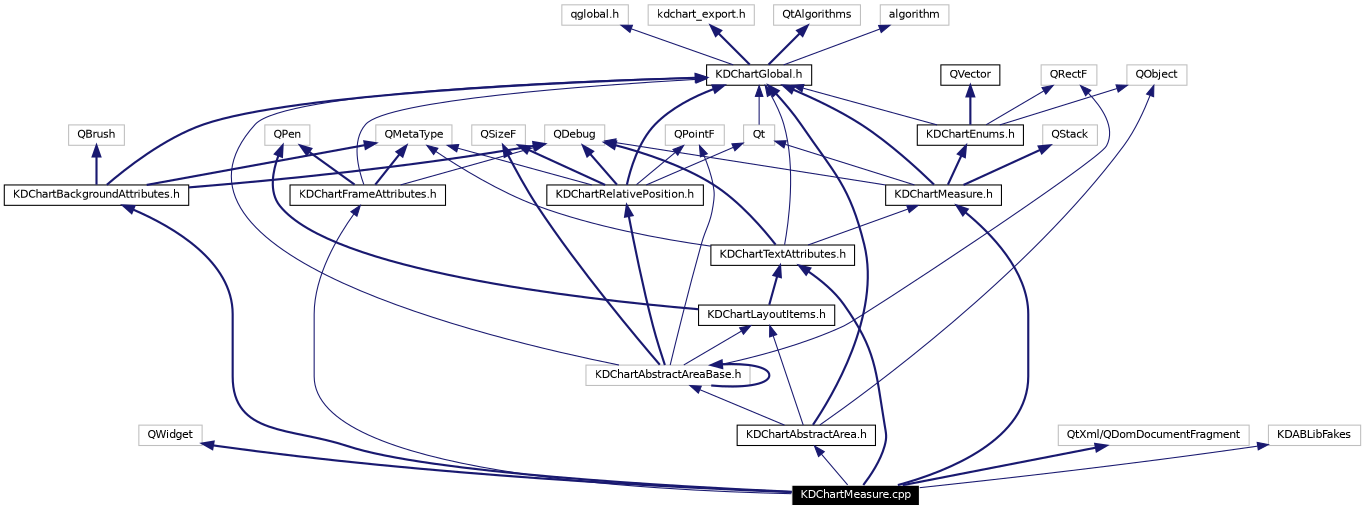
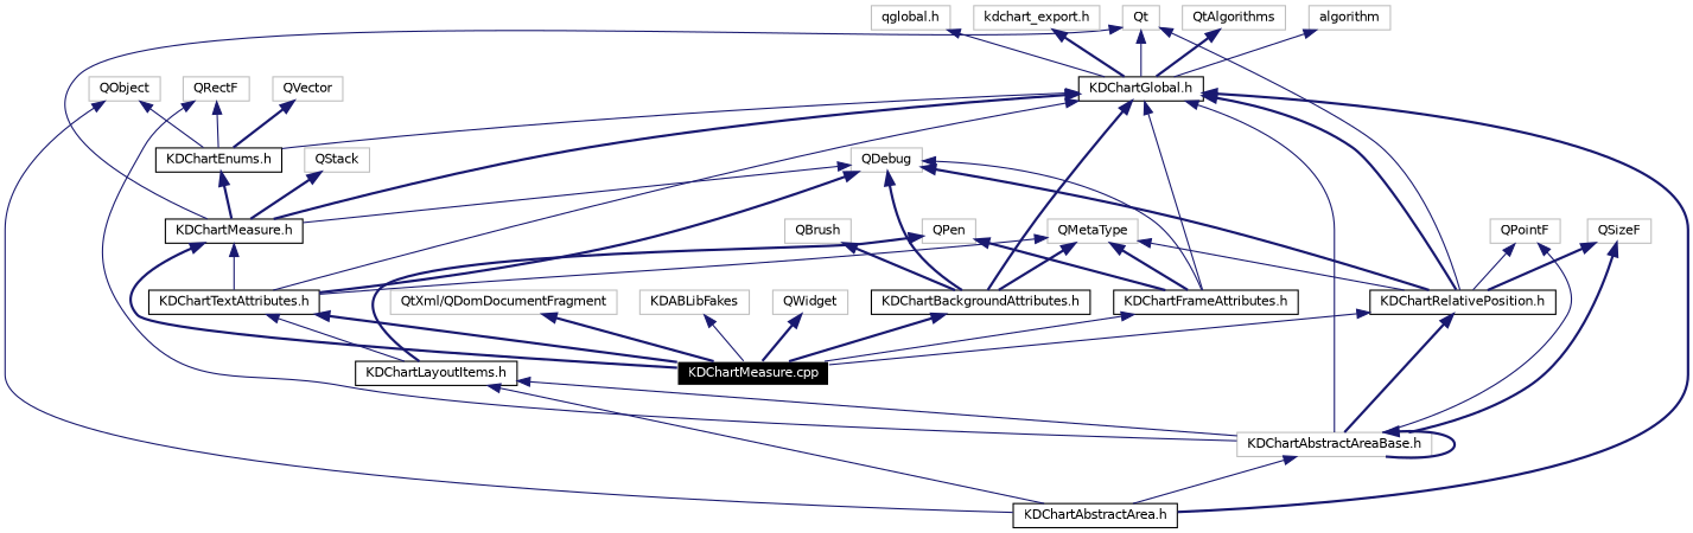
  digraph {
    node [color=grey75 fontname=Helvetica fontsize=10 shape=record]
    edge [color=midnightblue dir=back fontname=Helvetica fontsize=10 labelfontname=Helvetica labelfontsize=10 style=bold]
    n1 [color=white fillcolor=black fontcolor=white height=0.2 label="KDChartMeasure.cpp" style=filled width=0.4]
    n2 [height=0.2 label=QWidget width=0.4]
    n3 [color=black height=0.2 label="KDChartMeasure.h" width=0.4]
    n4 [color=black height=0.2 label="KDChartTextAttributes.h" width=0.4]
    n5 [color=black height=0.2 label="KDChartLayoutItems.h" width=0.4]
    n6 [height=0.2 label=QDebug width=0.4]
    n7 [color=black height=0.2 label="KDChartRelativePosition.h" width=0.4]
    n8 [color=black height=0.2 label="KDChartFrameAttributes.h" width=0.4]
    n9 [color=black height=0.2 label="KDChartBackgroundAttributes.h" width=0.4]
    n10 [height=0.2 label="KDChartAbstractAreaBase.h" width=0.4]
    n11 [height=0.2 label=Qt width=0.4]
    n12 [color=black height=0.2 label="KDChartGlobal.h" width=0.4]
    n13 [color=black height=0.2 label="KDChartEnums.h" width=0.4]
    n14 [color=black height=0.2 label="KDChartAbstractArea.h" width=0.4]
    n15 [height=0.2 label=QStack width=0.4]
    n16 [height=0.2 label="qglobal.h" width=0.4]
    n17 [height=0.2 label="kdchart_export.h" width=0.4]
    n18 [height=0.2 label=QtAlgorithms width=0.4]
    n19 [height=0.2 label=algorithm width=0.4]
    n20 [height=0.2 label=QRectF width=0.4]
    n21 [height=0.2 label=QObject width=0.4]
-   n22 [color=black height=0.2 label=QVector width=0.4]
+   n22 [height=0.2 label=QVector width=0.4]
    n23 [height=0.2 label="QtXml/QDomDocumentFragment" width=0.4]
    n24 [height=0.2 label=QPointF width=0.4]
    n25 [height=0.2 label=QSizeF width=0.4]
    n26 [height=0.2 label=QBrush width=0.4]
    n27 [height=0.2 label=QPen width=0.4]
    n28 [height=0.2 label=QMetaType width=0.4]
    n29 [height=0.2 label=KDABLibFakes width=0.4]
    n2 -> n1
    n3 -> n1
    n3 -> n4 [style=solid]
    n4 -> n1
-   n4 -> n5
+   n4 -> n5 [style=solid]
    n5 -> n10 [style=solid]
    n5 -> n14 [style=solid]
    n6 -> n3 [style=solid]
    n6 -> n4
    n6 -> n7
    n6 -> n8 [style=solid]
    n6 -> n9
    n7 -> n10
    n8 -> n1 [style=solid]
    n9 -> n1
    n10 -> n10
    n10 -> n14 [style=solid]
    n11 -> n3 [style=solid]
    n11 -> n7 [style=solid]
-   n12 -> n11 [style=solid]
+   n11 -> n12 [style=solid]
    n12 -> n3
    n12 -> n4 [style=solid]
    n12 -> n7
    n12 -> n8 [style=solid]
    n12 -> n9
    n12 -> n10 [style=solid]
    n12 -> n13 [style=solid]
    n12 -> n14
    n13 -> n3
-   n14 -> n1 [style=solid]
+   n7 -> n1 [style=solid]
    n15 -> n3
    n16 -> n12 [style=solid]
    n17 -> n12
    n18 -> n12
    n19 -> n12 [style=solid]
    n20 -> n10 [style=solid]
    n20 -> n13 [style=solid]
    n21 -> n13 [style=solid]
    n21 -> n14 [style=solid]
    n22 -> n13
    n23 -> n1
    n24 -> n7 [style=solid]
    n24 -> n10 [style=solid]
    n25 -> n7
    n25 -> n10
    n26 -> n9
    n27 -> n5
    n27 -> n8
    n28 -> n4 [style=solid]
    n28 -> n7 [style=solid]
    n28 -> n8
    n28 -> n9
    n29 -> n1 [style=solid]
  }
